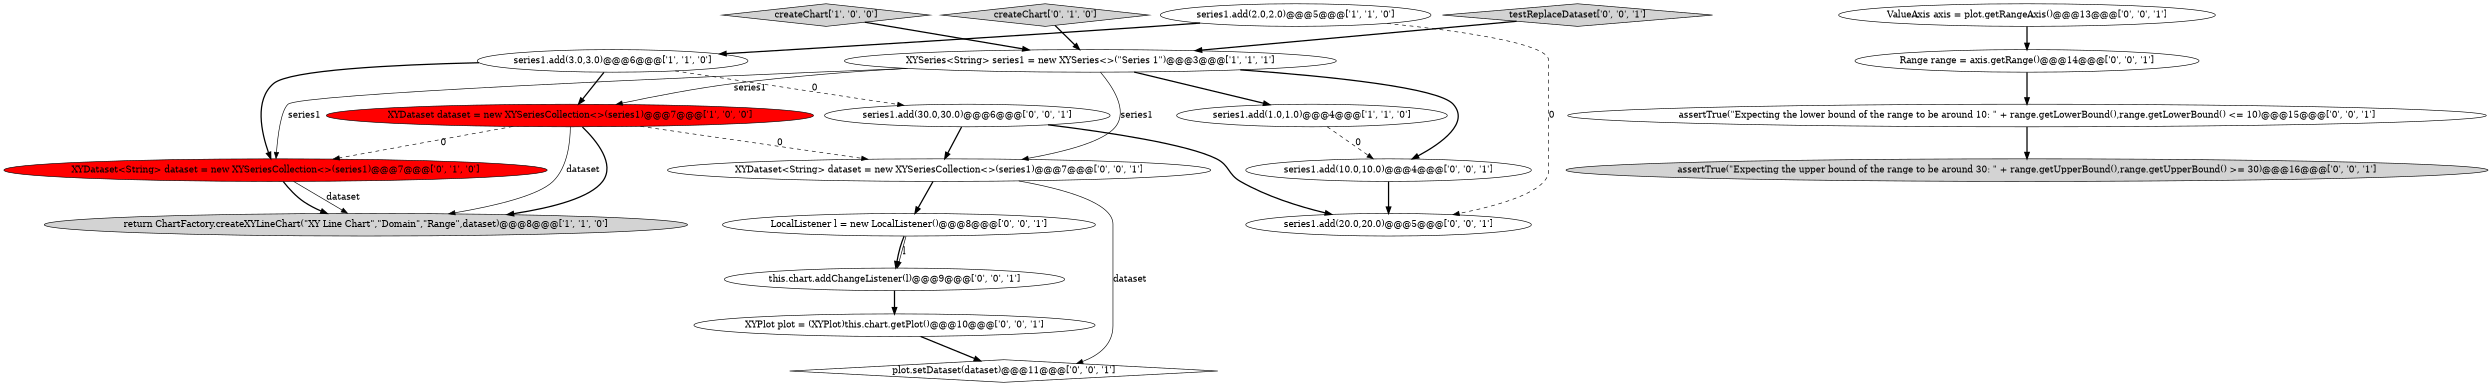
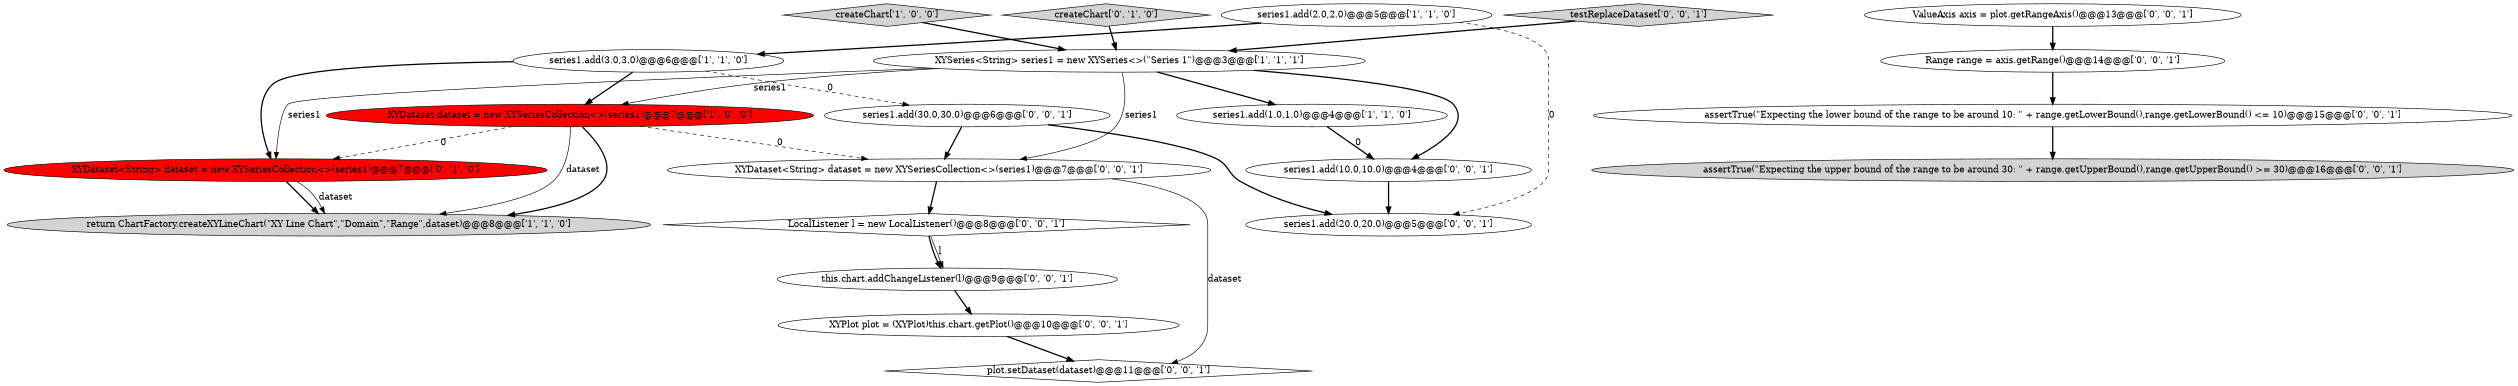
  digraph {
    node [fillcolor=white shape=ellipse style=filled]
    edge [style=bold]
    n1 [label="XYDataset<String> dataset = new XYSeriesCollection<>(series1)@@@7@@@['0', '0', '1']"]
    n2 [label="plot.setDataset(dataset)@@@11@@@['0', '0', '1']" shape=diamond]
-   n3 [label="LocalListener l = new LocalListener()@@@8@@@['0', '0', '1']"]
+   n3 [label="LocalListener l = new LocalListener()@@@8@@@['0', '0', '1']" shape=diamond]
    n4 [label="this.chart.addChangeListener(l)@@@9@@@['0', '0', '1']"]
    n5 [label="XYPlot plot = (XYPlot)this.chart.getPlot()@@@10@@@['0', '0', '1']"]
    n6 [label="ValueAxis axis = plot.getRangeAxis()@@@13@@@['0', '0', '1']"]
    n7 [label="Range range = axis.getRange()@@@14@@@['0', '0', '1']"]
    n8 [label="assertTrue(\"Expecting the lower bound of the range to be around 10: \" + range.getLowerBound(),range.getLowerBound() <= 10)@@@15@@@['0', '0', '1']"]
    n9 [fillcolor=lightgray label="createChart['1', '0', '0']" shape=diamond]
    n10 [label="XYSeries<String> series1 = new XYSeries<>(\"Series 1\")@@@3@@@['1', '1', '1']"]
    n11 [fillcolor=red label="XYDataset dataset = new XYSeriesCollection<>(series1)@@@7@@@['1', '0', '0']"]
    n12 [fillcolor=red label="XYDataset<String> dataset = new XYSeriesCollection<>(series1)@@@7@@@['0', '1', '0']"]
    n13 [label="series1.add(10.0,10.0)@@@4@@@['0', '0', '1']"]
    n14 [label="series1.add(1.0,1.0)@@@4@@@['1', '1', '0']"]
    n15 [fillcolor=lightgray label="return ChartFactory.createXYLineChart(\"XY Line Chart\",\"Domain\",\"Range\",dataset)@@@8@@@['1', '1', '0']"]
    n16 [label="series1.add(30.0,30.0)@@@6@@@['0', '0', '1']"]
    n17 [label="series1.add(20.0,20.0)@@@5@@@['0', '0', '1']"]
    n18 [label="series1.add(2.0,2.0)@@@5@@@['1', '1', '0']"]
    n19 [label="series1.add(3.0,3.0)@@@6@@@['1', '1', '0']"]
    n20 [fillcolor=lightgray label="testReplaceDataset['0', '0', '1']" shape=diamond]
    n21 [fillcolor=lightgray label="assertTrue(\"Expecting the upper bound of the range to be around 30: \" + range.getUpperBound(),range.getUpperBound() >= 30)@@@16@@@['0', '0', '1']"]
    n22 [fillcolor=lightgray label="createChart['0', '1', '0']" shape=diamond]
    n1 -> n2 [label=dataset style=solid]
    n1 -> n3
    n3 -> n4
    n3 -> n4 [label=l style=solid]
    n4 -> n5
    n5 -> n2
    n6 -> n7
    n7 -> n8
    n8 -> n21
    n9 -> n10
    n10 -> n1 [label=series1 style=solid]
    n10 -> n11 [label=series1 style=solid]
    n10 -> n12 [label=series1 style=solid]
    n10 -> n13
    n10 -> n14
    n11 -> n1 [label=0 style=dashed]
    n11 -> n12 [label=0 style=dashed]
    n11 -> n15 [label=dataset style=solid]
    n11 -> n15
    n12 -> n15
    n12 -> n15 [label=dataset style=solid]
    n13 -> n17
-   n14 -> n13 [label=0 style=dashed]
+   n14 -> n13 [label=0]
    n16 -> n1
    n16 -> n17
    n18 -> n17 [label=0 style=dashed]
    n18 -> n19
    n19 -> n11
    n19 -> n12
    n19 -> n16 [label=0 style=dashed]
    n20 -> n10
    n22 -> n10
  }
